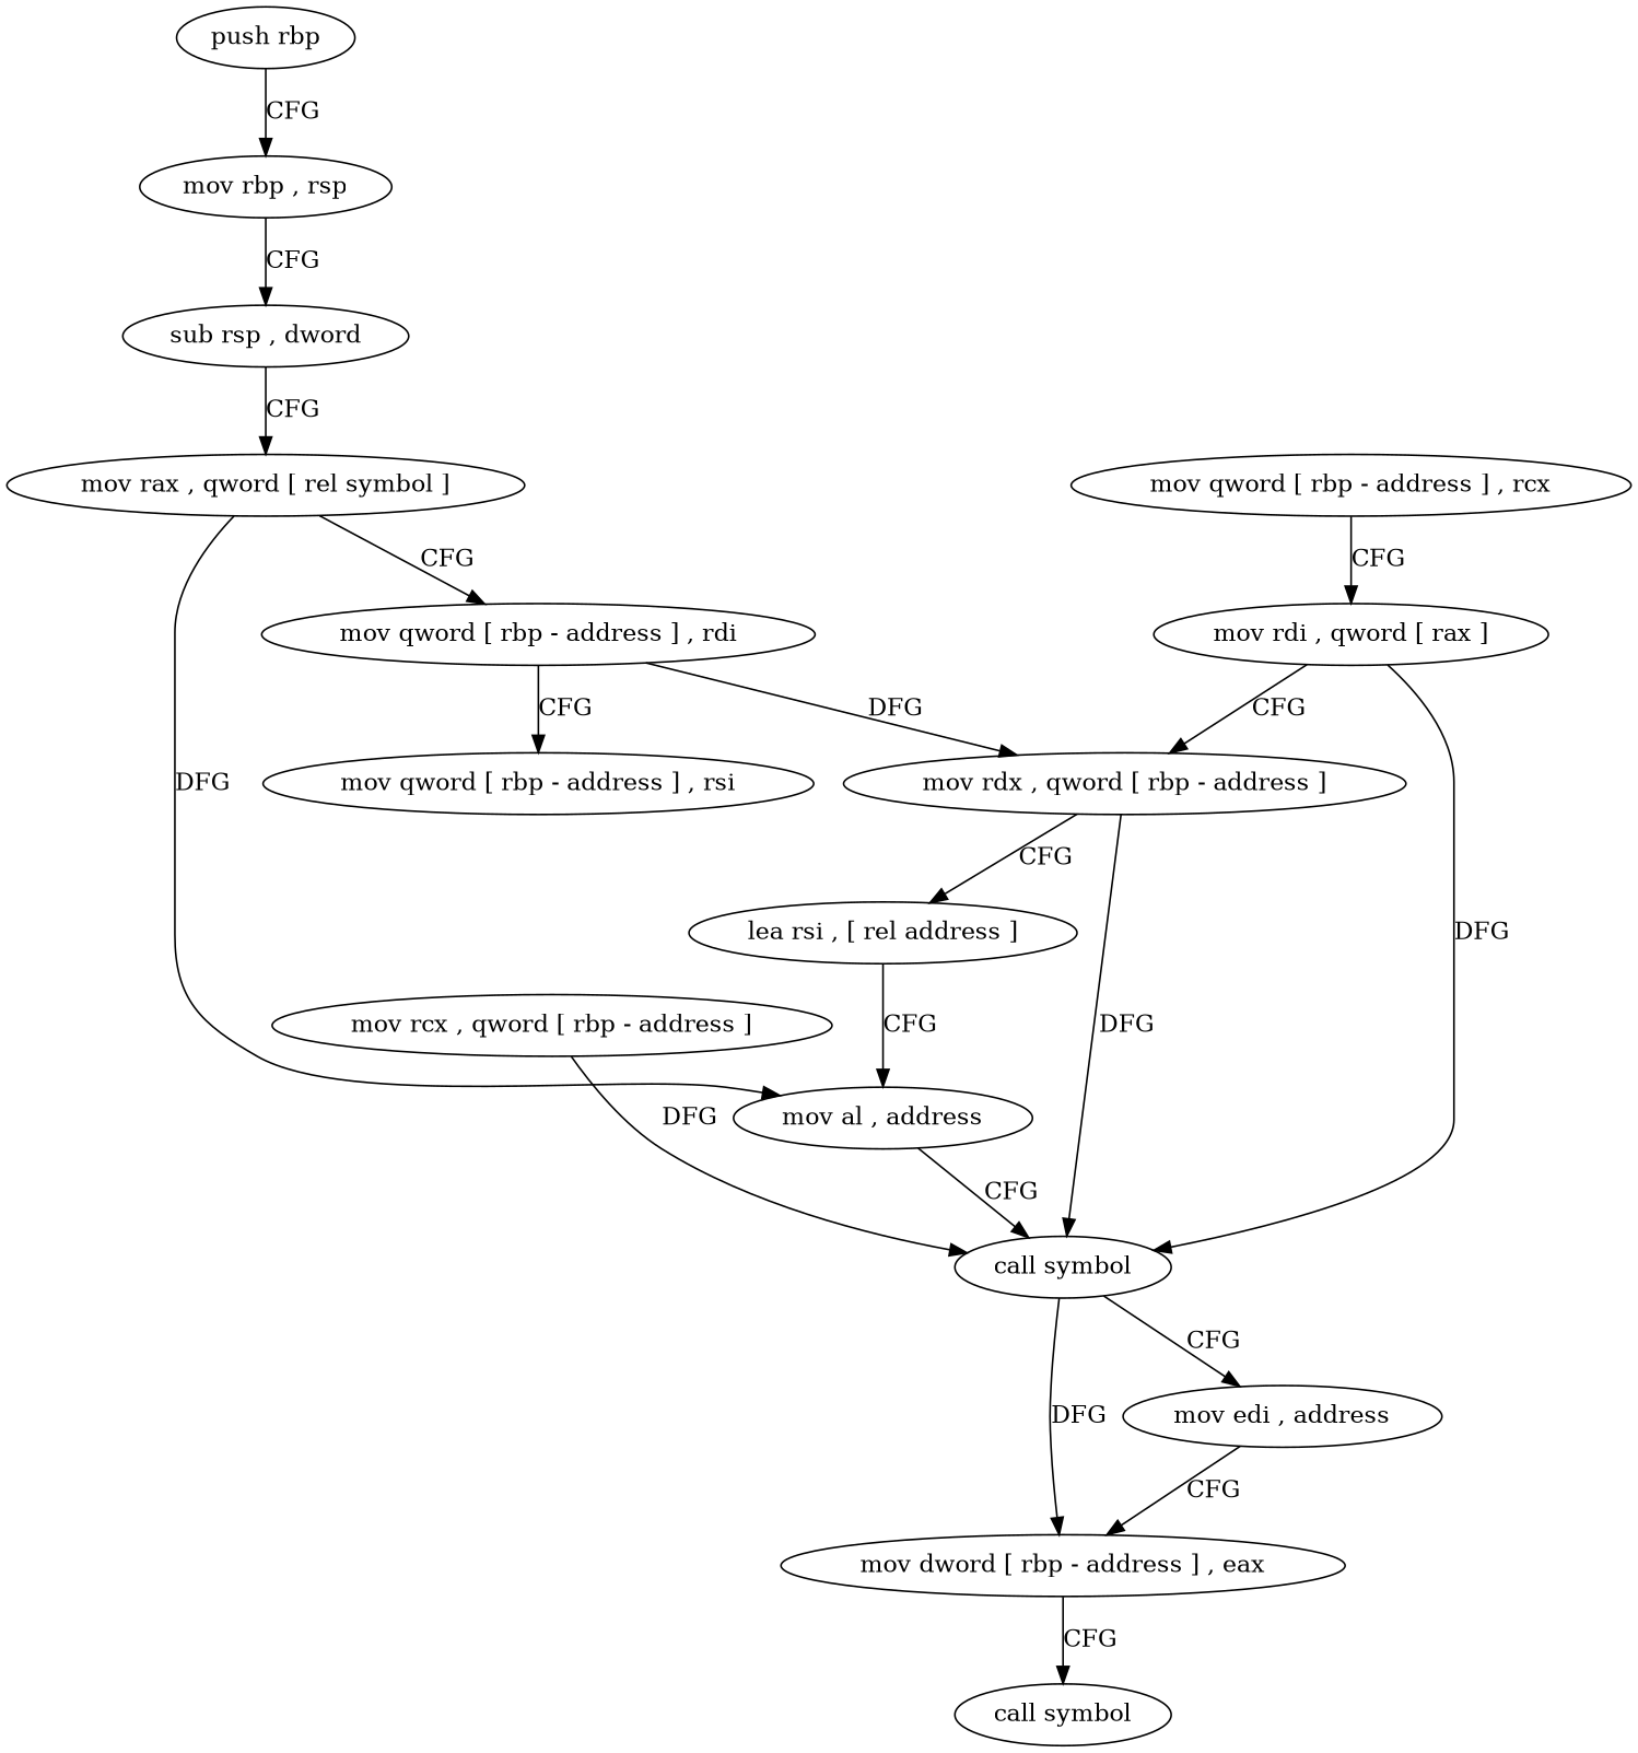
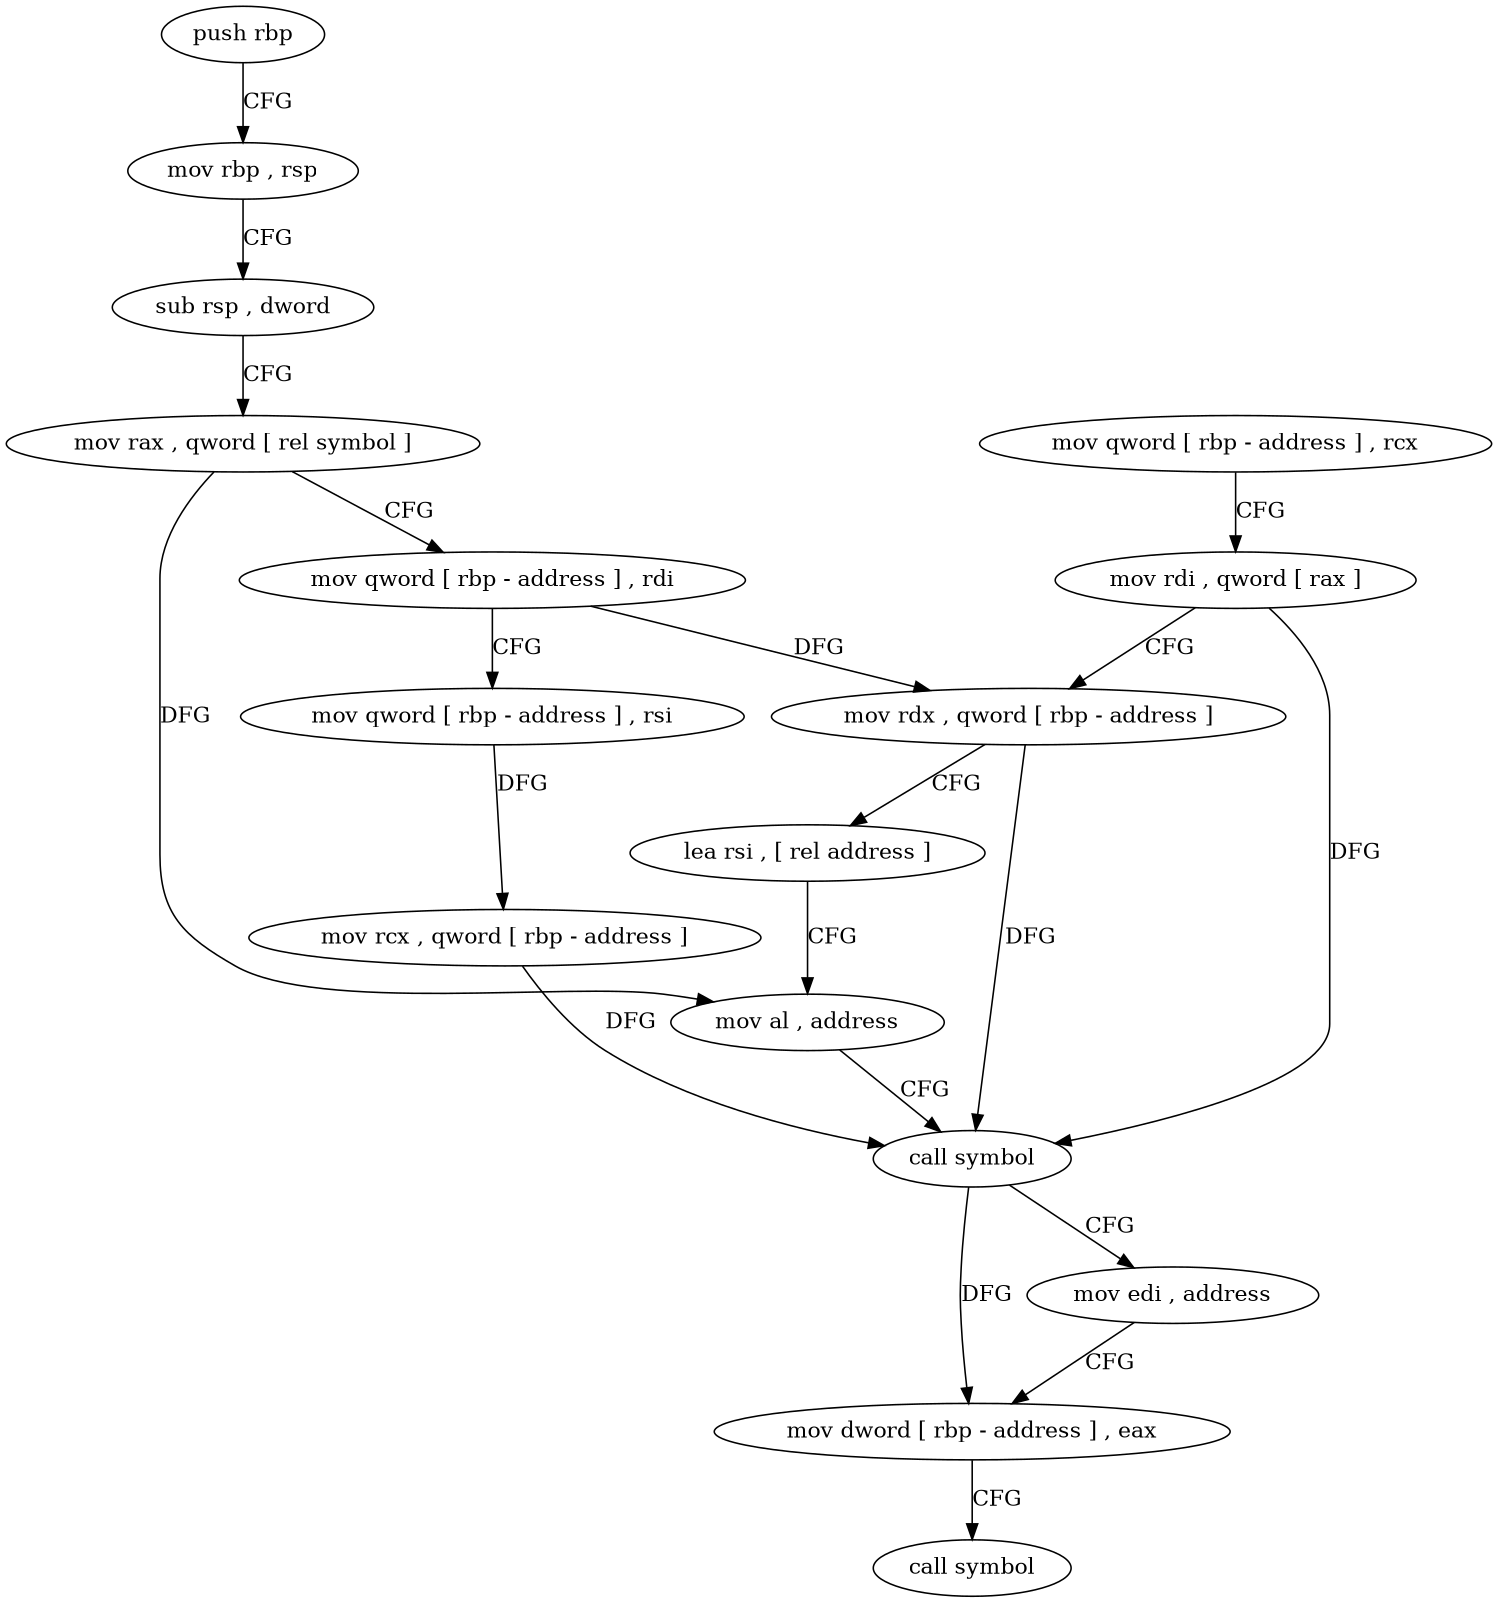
  digraph {
    n1 [label="push rbp"]
    n2 [label="mov rbp , rsp"]
    n3 [label="sub rsp , dword"]
    n4 [label="mov rax , qword [ rel symbol ]"]
    n5 [label="mov qword [ rbp - address ] , rdi"]
    n6 [label="mov al , address"]
    n7 [label="mov qword [ rbp - address ] , rsi"]
    n8 [label="mov rdx , qword [ rbp - address ]"]
    n9 [label="call symbol"]
    n10 [label="mov rcx , qword [ rbp - address ]"]
    n11 [label="lea rsi , [ rel address ]"]
    n12 [label="mov qword [ rbp - address ] , rcx"]
    n13 [label="mov rdi , qword [ rax ]"]
    n14 [label="mov edi , address"]
    n15 [label="mov dword [ rbp - address ] , eax"]
    n16 [label="call symbol"]
    n1 -> n2 [label=CFG]
    n2 -> n3 [label=CFG]
    n3 -> n4 [label=CFG]
    n4 -> n5 [label=CFG]
    n4 -> n6 [label=DFG]
    n5 -> n7 [label=CFG]
    n5 -> n8 [label=DFG]
    n6 -> n9 [label=CFG]
+   n7 -> n10 [label=DFG]
    n8 -> n9 [label=DFG]
    n8 -> n11 [label=CFG]
    n9 -> n14 [label=CFG]
    n9 -> n15 [label=DFG]
    n10 -> n9 [label=DFG]
    n11 -> n6 [label=CFG]
    n12 -> n13 [label=CFG]
    n13 -> n8 [label=CFG]
    n13 -> n9 [label=DFG]
    n14 -> n15 [label=CFG]
    n15 -> n16 [label=CFG]
  }
